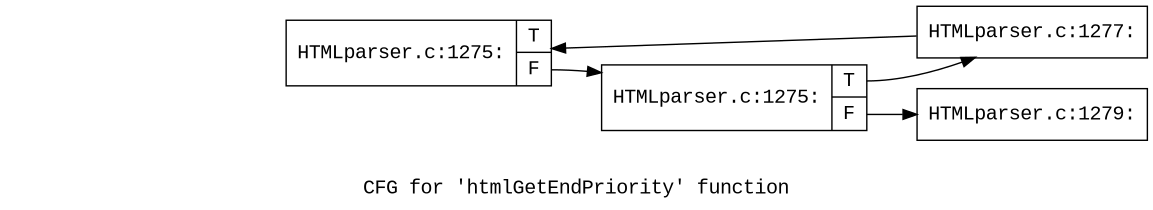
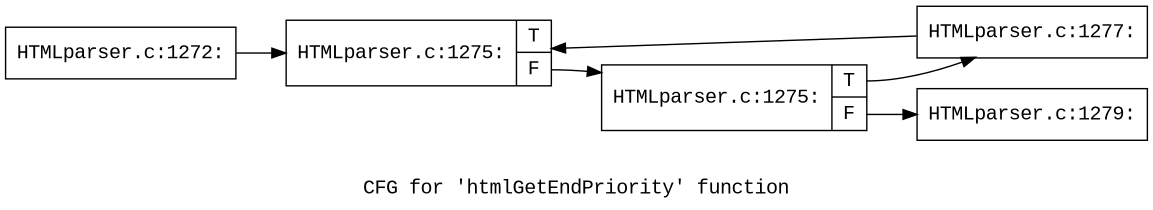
  digraph {
    fontname="Liberation Mono"
    label="CFG for 'htmlGetEndPriority' function"
    rankdir=LR
    node [fontname="Liberation Mono" shape=record]
    edge [fontname="Liberation Mono"]
+   n1 [label="{HTMLparser.c:1272:}"]
    n2 [label="{HTMLparser.c:1275:|{<s0>T|<s1>F}}"]
    n3 [label="{HTMLparser.c:1275:|{<s0>T|<s1>F}}"]
    n4 [label="{HTMLparser.c:1277:}"]
    n5 [label="{HTMLparser.c:1279:}"]
+   n1 -> n2
    n2 -> n3 [tailport=s1]
    n3 -> n4 [tailport=s0]
    n3 -> n5 [tailport=s1]
    n4 -> n2
  }
